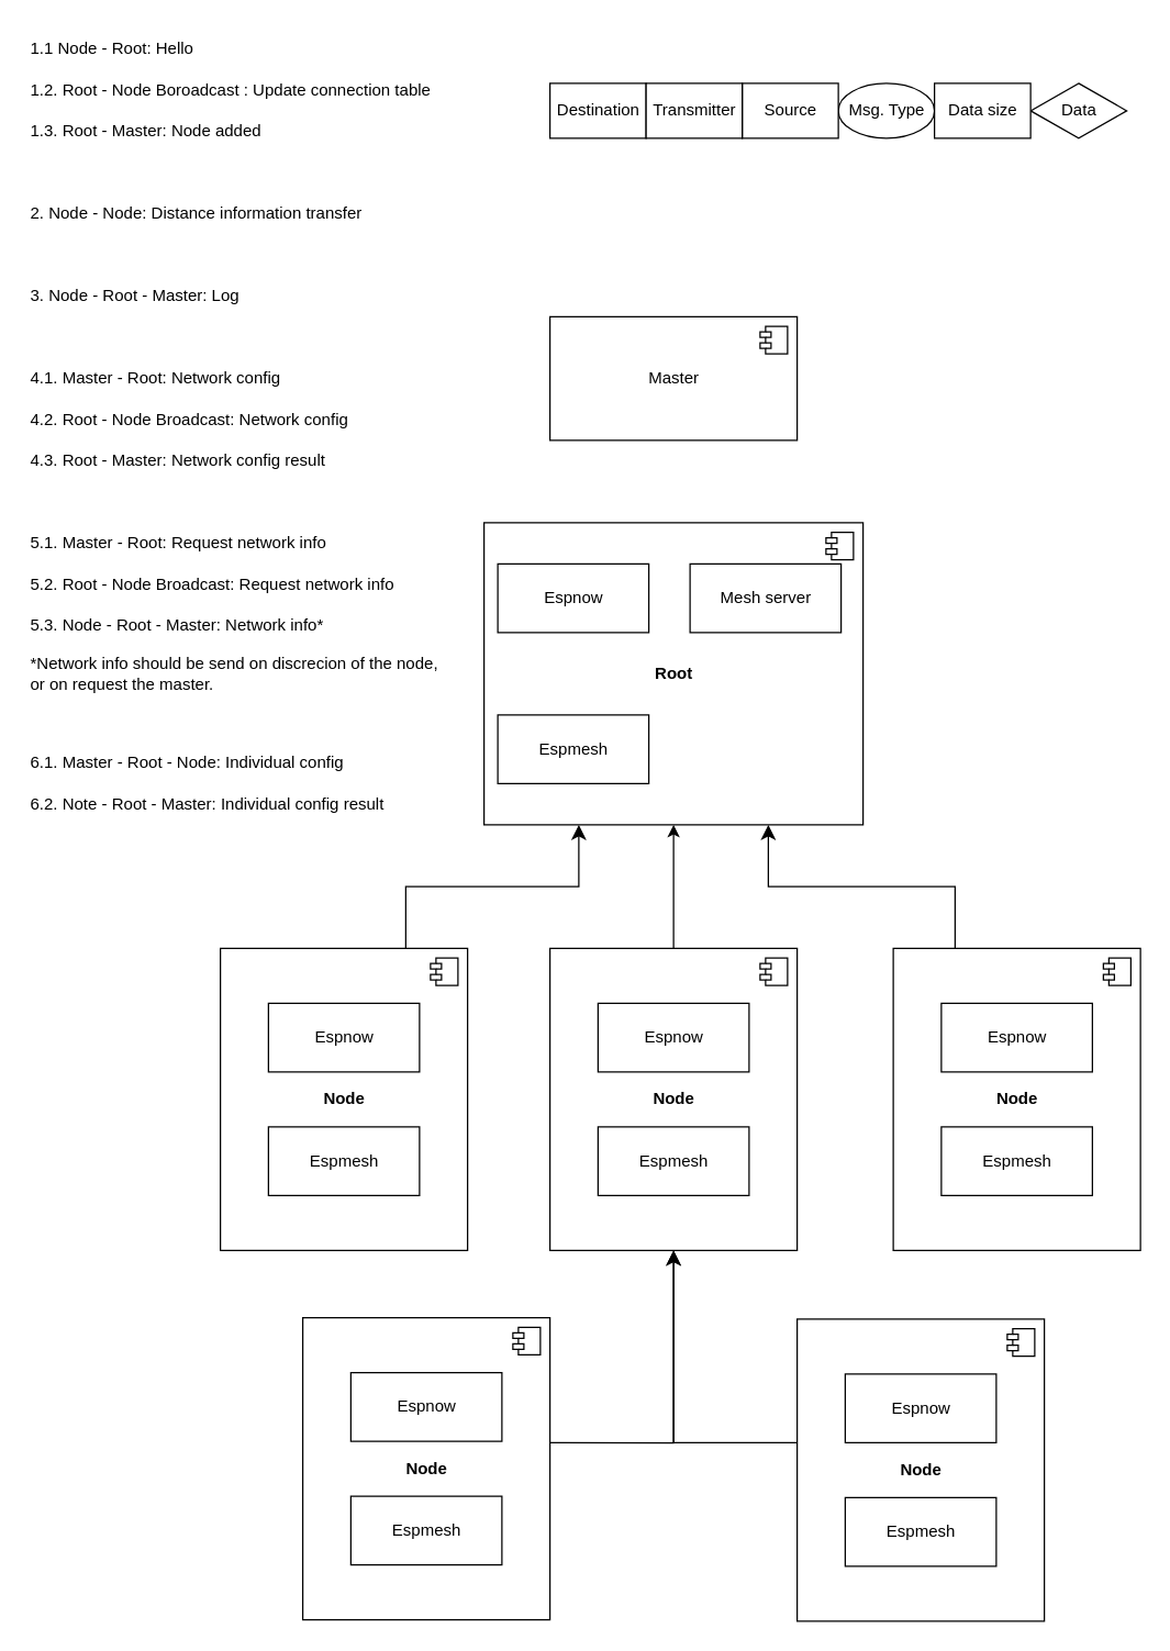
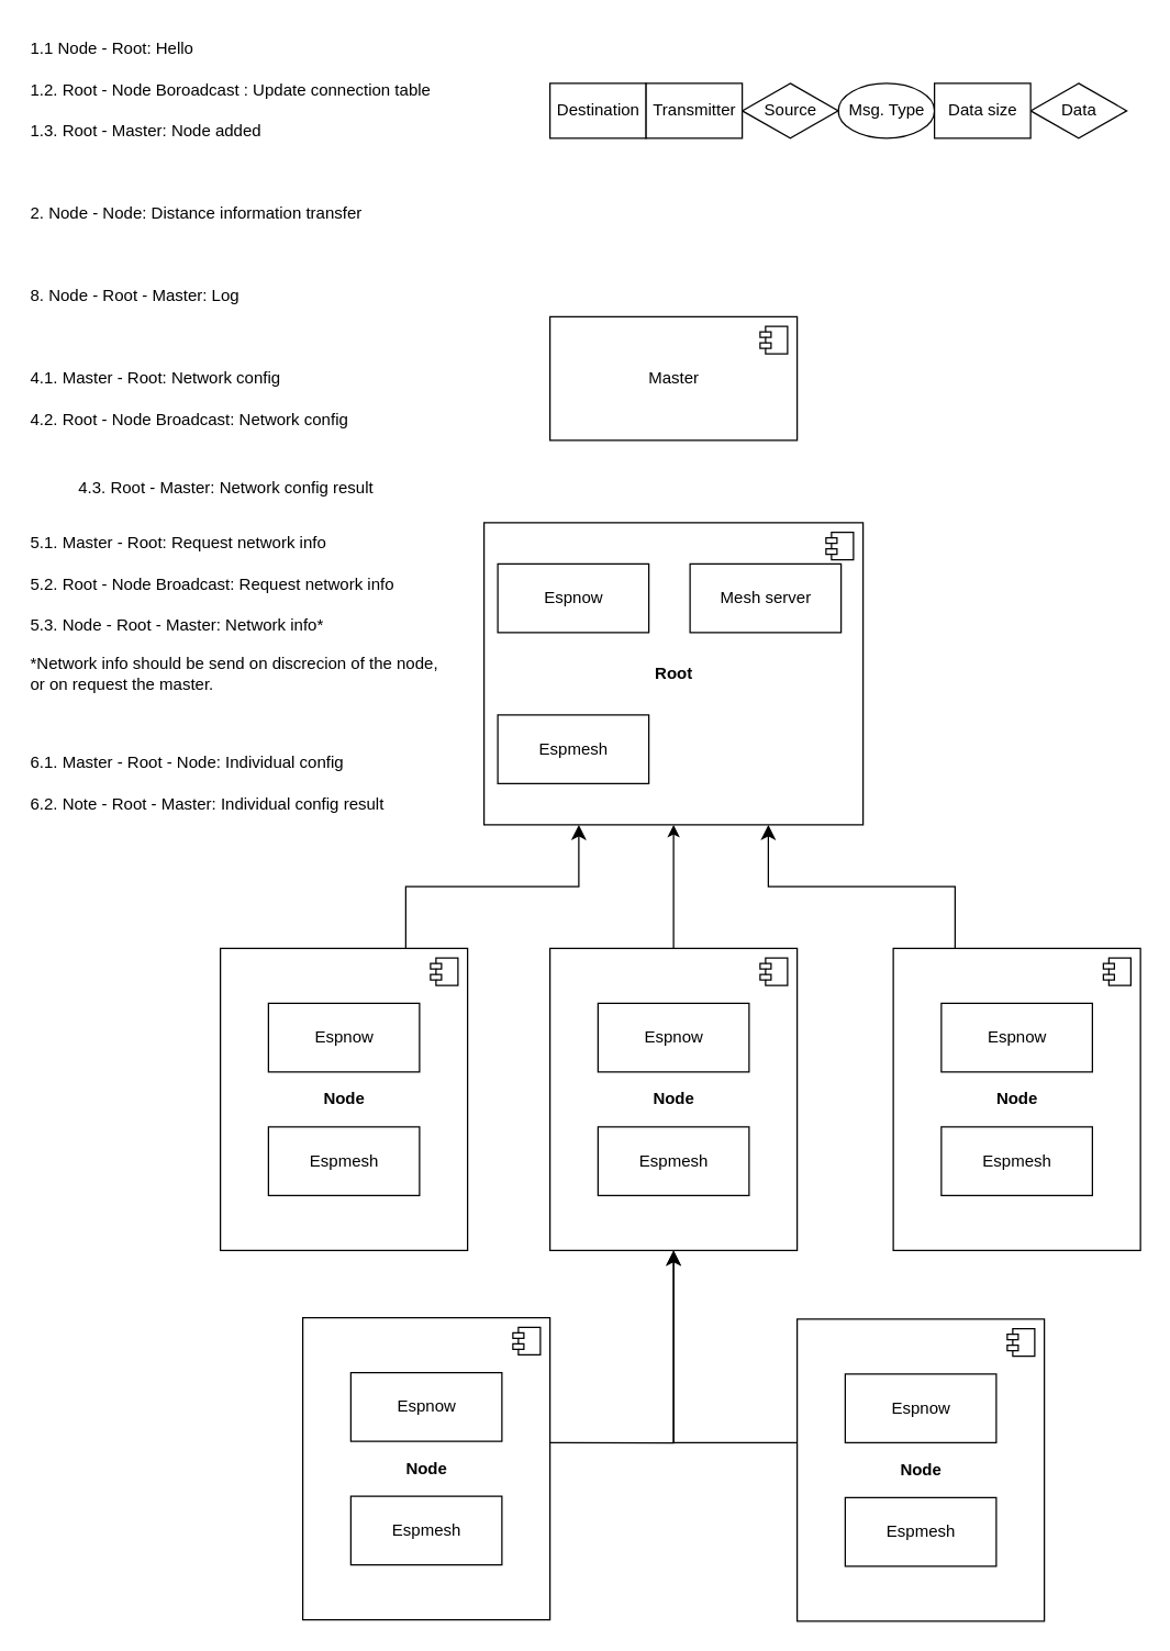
  <mxCell id="0" />
  <mxCell id="1" parent="0" />
  <mxCell id="2" value="" style="group" parent="1" vertex="1" connectable="0"><mxGeometry x="160" y="690" width="180" height="220" as="geometry" /></mxCell>
  <mxCell id="3" value="&lt;b&gt;Node&lt;/b&gt;" style="html=1;dropTarget=0;" parent="2" vertex="1"><mxGeometry width="180" height="220" as="geometry" /></mxCell>
  <mxCell id="4" value="" style="shape=module;jettyWidth=8;jettyHeight=4;" parent="3" vertex="1"><mxGeometry x="1" width="20" height="20" relative="1" as="geometry"><mxPoint x="-27" y="7" as="offset" /></mxGeometry></mxCell>
  <mxCell id="5" value="Espnow" style="html=1;" parent="2" vertex="1"><mxGeometry x="35" y="40" width="110" height="50" as="geometry" /></mxCell>
  <mxCell id="6" value="Espmesh" style="html=1;" parent="2" vertex="1"><mxGeometry x="35" y="130" width="110" height="50" as="geometry" /></mxCell>
  <mxCell id="7" value="" style="group" parent="1" vertex="1" connectable="0"><mxGeometry x="400" y="690" width="180" height="220" as="geometry" /></mxCell>
  <mxCell id="8" value="&lt;b&gt;Node&lt;/b&gt;" style="html=1;dropTarget=0;" parent="7" vertex="1"><mxGeometry width="180" height="220" as="geometry" /></mxCell>
  <mxCell id="9" value="" style="shape=module;jettyWidth=8;jettyHeight=4;" parent="8" vertex="1"><mxGeometry x="1" width="20" height="20" relative="1" as="geometry"><mxPoint x="-27" y="7" as="offset" /></mxGeometry></mxCell>
  <mxCell id="10" value="Espnow" style="html=1;" parent="7" vertex="1"><mxGeometry x="35" y="40" width="110" height="50" as="geometry" /></mxCell>
  <mxCell id="11" value="Espmesh" style="html=1;" parent="7" vertex="1"><mxGeometry x="35" y="130" width="110" height="50" as="geometry" /></mxCell>
  <mxCell id="12" value="" style="group" parent="1" vertex="1" connectable="0"><mxGeometry x="650" y="690" width="180" height="220" as="geometry" /></mxCell>
  <mxCell id="13" value="&lt;b&gt;Node&lt;/b&gt;" style="html=1;dropTarget=0;" parent="12" vertex="1"><mxGeometry width="180" height="220" as="geometry" /></mxCell>
  <mxCell id="14" value="" style="shape=module;jettyWidth=8;jettyHeight=4;" parent="13" vertex="1"><mxGeometry x="1" width="20" height="20" relative="1" as="geometry"><mxPoint x="-27" y="7" as="offset" /></mxGeometry></mxCell>
  <mxCell id="15" value="Espnow" style="html=1;" parent="12" vertex="1"><mxGeometry x="35" y="40" width="110" height="50" as="geometry" /></mxCell>
  <mxCell id="16" value="Espmesh" style="html=1;" parent="12" vertex="1"><mxGeometry x="35" y="130" width="110" height="50" as="geometry" /></mxCell>
  <mxCell id="17" value="" style="group" parent="1" vertex="1" connectable="0"><mxGeometry x="220" y="959" width="180" height="220" as="geometry" /></mxCell>
  <mxCell id="18" value="&lt;b&gt;Node&lt;/b&gt;" style="html=1;dropTarget=0;" parent="17" vertex="1"><mxGeometry width="180" height="220" as="geometry" /></mxCell>
  <mxCell id="19" value="" style="shape=module;jettyWidth=8;jettyHeight=4;" parent="18" vertex="1"><mxGeometry x="1" width="20" height="20" relative="1" as="geometry"><mxPoint x="-27" y="7" as="offset" /></mxGeometry></mxCell>
  <mxCell id="20" value="Espnow" style="html=1;" parent="17" vertex="1"><mxGeometry x="35" y="40" width="110" height="50" as="geometry" /></mxCell>
  <mxCell id="21" value="Espmesh" style="html=1;" parent="17" vertex="1"><mxGeometry x="35" y="130" width="110" height="50" as="geometry" /></mxCell>
  <mxCell id="22" value="" style="group" parent="1" vertex="1" connectable="0"><mxGeometry x="580" y="960" width="180" height="220" as="geometry" /></mxCell>
  <mxCell id="23" value="&lt;b&gt;Node&lt;/b&gt;" style="html=1;dropTarget=0;" parent="22" vertex="1"><mxGeometry width="180" height="220" as="geometry" /></mxCell>
  <mxCell id="24" value="" style="shape=module;jettyWidth=8;jettyHeight=4;" parent="23" vertex="1"><mxGeometry x="1" width="20" height="20" relative="1" as="geometry"><mxPoint x="-27" y="7" as="offset" /></mxGeometry></mxCell>
  <mxCell id="25" value="Espnow" style="html=1;" parent="22" vertex="1"><mxGeometry x="35" y="40" width="110" height="50" as="geometry" /></mxCell>
  <mxCell id="26" value="Espmesh" style="html=1;" parent="22" vertex="1"><mxGeometry x="35" y="130" width="110" height="50" as="geometry" /></mxCell>
  <mxCell id="27" value="" style="group" parent="1" vertex="1" connectable="0"><mxGeometry x="352" y="380" width="276" height="220" as="geometry" /></mxCell>
  <mxCell id="28" value="&lt;b&gt;Root&lt;/b&gt;" style="html=1;dropTarget=0;" parent="27" vertex="1"><mxGeometry width="276" height="220" as="geometry" /></mxCell>
  <mxCell id="29" value="" style="shape=module;jettyWidth=8;jettyHeight=4;" parent="28" vertex="1"><mxGeometry x="1" width="20" height="20" relative="1" as="geometry"><mxPoint x="-27" y="7" as="offset" /></mxGeometry></mxCell>
  <mxCell id="30" value="Espnow" style="html=1;" parent="27" vertex="1"><mxGeometry x="10" y="30" width="110" height="50" as="geometry" /></mxCell>
  <mxCell id="31" value="Espmesh" style="html=1;" parent="27" vertex="1"><mxGeometry x="10" y="140" width="110" height="50" as="geometry" /></mxCell>
  <mxCell id="32" value="Mesh server" style="html=1;" parent="27" vertex="1"><mxGeometry x="150" y="30" width="110" height="50" as="geometry" /></mxCell>
  <mxCell id="33" value="Master" style="html=1;dropTarget=0;" parent="1" vertex="1"><mxGeometry x="400" y="230" width="180" height="90" as="geometry" /></mxCell>
  <mxCell id="34" value="" style="shape=module;jettyWidth=8;jettyHeight=4;" parent="33" vertex="1"><mxGeometry x="1" width="20" height="20" relative="1" as="geometry"><mxPoint x="-27" y="7" as="offset" /></mxGeometry></mxCell>
  <mxCell id="35" value="" style="edgeStyle=segmentEdgeStyle;endArrow=classic;html=1;curved=0;rounded=0;endSize=8;startSize=8;exitX=1;exitY=0.414;exitDx=0;exitDy=0;exitPerimeter=0;entryX=0.5;entryY=1;entryDx=0;entryDy=0;" parent="1" source="18" edge="1"><mxGeometry width="50" height="50" relative="1" as="geometry"><mxPoint x="400.54" y="1050.42" as="sourcePoint" /><mxPoint x="490" y="910" as="targetPoint" /><Array as="points"><mxPoint x="490" y="1050" /></Array></mxGeometry></mxCell>
  <mxCell id="36" value="" style="edgeStyle=segmentEdgeStyle;endArrow=classic;html=1;curved=0;rounded=0;endSize=8;startSize=8;exitX=0;exitY=0.409;exitDx=0;exitDy=0;exitPerimeter=0;entryX=0.5;entryY=1;entryDx=0;entryDy=0;" parent="1" source="23" target="8" edge="1"><mxGeometry width="50" height="50" relative="1" as="geometry"><mxPoint x="409.1" y="1065.7" as="sourcePoint" /><mxPoint x="460" y="1020" as="targetPoint" /><Array as="points"><mxPoint x="490" y="1050" /></Array></mxGeometry></mxCell>
  <mxCell id="37" value="" style="edgeStyle=elbowEdgeStyle;elbow=vertical;endArrow=classic;html=1;curved=0;rounded=0;endSize=8;startSize=8;exitX=0.75;exitY=0;exitDx=0;exitDy=0;entryX=0.25;entryY=1;entryDx=0;entryDy=0;" parent="1" source="3" target="28" edge="1"><mxGeometry width="50" height="50" relative="1" as="geometry"><mxPoint x="310" y="675" as="sourcePoint" /><mxPoint x="360" y="625" as="targetPoint" /></mxGeometry></mxCell>
  <mxCell id="38" value="" style="edgeStyle=elbowEdgeStyle;elbow=vertical;endArrow=classic;html=1;curved=0;rounded=0;endSize=8;startSize=8;entryX=0.75;entryY=1;entryDx=0;entryDy=0;exitX=0.25;exitY=0;exitDx=0;exitDy=0;" parent="1" source="13" target="28" edge="1"><mxGeometry width="50" height="50" relative="1" as="geometry"><mxPoint x="250" y="630" as="sourcePoint" /><mxPoint x="300" y="580" as="targetPoint" /></mxGeometry></mxCell>
  <mxCell id="39" value="" style="endArrow=classic;html=1;entryX=0.5;entryY=1;entryDx=0;entryDy=0;exitX=0.5;exitY=0;exitDx=0;exitDy=0;" parent="1" source="8" target="28" edge="1"><mxGeometry width="50" height="50" relative="1" as="geometry"><mxPoint x="270" y="650" as="sourcePoint" /><mxPoint x="320" y="600" as="targetPoint" /></mxGeometry></mxCell>
  <mxCell id="40" value="1.1 Node - Root: Hello" style="text;html=1;align=left;verticalAlign=middle;resizable=0;points=[];autosize=1;strokeColor=none;fillColor=none;" parent="1" vertex="1"><mxGeometry x="20" width="140" height="30" as="geometry" y="20" /></mxCell>
  <mxCell id="41" value="1.2. Root - Node&amp;nbsp;Boroadcast : Update connection table" style="text;html=1;align=left;verticalAlign=middle;resizable=0;points=[];autosize=1;strokeColor=none;fillColor=none;" parent="1" vertex="1"><mxGeometry x="20" y="50" width="320" height="30" as="geometry" /></mxCell>
  <mxCell id="42" value="2. Node - Node: Distance information transfer" style="text;html=1;align=left;verticalAlign=middle;resizable=0;points=[];autosize=1;strokeColor=none;fillColor=none;" parent="1" vertex="1"><mxGeometry x="20" y="140" width="260" height="30" as="geometry" /></mxCell>
  <mxCell id="43" value="4.1. Master - Root: Network config" style="text;html=1;align=left;verticalAlign=middle;resizable=0;points=[];autosize=1;strokeColor=none;fillColor=none;" parent="1" vertex="1"><mxGeometry x="20" y="260" width="210" height="30" as="geometry" /></mxCell>
  <mxCell id="44" value="4.2. Root - Node Broadcast: Network config" style="text;html=1;align=left;verticalAlign=middle;resizable=0;points=[];autosize=1;strokeColor=none;fillColor=none;" parent="1" vertex="1"><mxGeometry x="20" y="290" width="250" height="30" as="geometry" /></mxCell>
- <mxCell id="45" value="4.3. Root - Master: Network config result" style="text;html=1;align=left;verticalAlign=middle;resizable=0;points=[];autosize=1;strokeColor=none;fillColor=none;" parent="1" vertex="1"><mxGeometry x="20" y="320" width="240" height="30" as="geometry" /></mxCell>
- <mxCell id="46" value="3. Node - Root - Master: Log" style="text;html=1;align=left;verticalAlign=middle;resizable=0;points=[];autosize=1;strokeColor=none;fillColor=none;" parent="1" vertex="1"><mxGeometry x="20" y="200" width="180" height="30" as="geometry" /></mxCell>
+ <mxCell id="45" value="4.3. Root - Master: Network config result" style="text;html=1;align=left;verticalAlign=middle;resizable=0;points=[];autosize=1;strokeColor=none;fillColor=none;" parent="1" vertex="1"><mxGeometry x="55" y="340" width="240" height="30" as="geometry" /></mxCell>
+ <mxCell id="46" value="8. Node - Root - Master: Log" style="text;html=1;align=left;verticalAlign=middle;resizable=0;points=[];autosize=1;strokeColor=none;fillColor=none;" parent="1" vertex="1"><mxGeometry x="20" y="200" width="180" height="30" as="geometry" /></mxCell>
  <mxCell id="47" value="5.1. Master - Root: Request network info" style="text;html=1;align=left;verticalAlign=middle;resizable=0;points=[];autosize=1;strokeColor=none;fillColor=none;" parent="1" vertex="1"><mxGeometry x="20" y="380" width="240" height="30" as="geometry" /></mxCell>
  <mxCell id="48" value="5.2. Root - Node Broadcast: Request network info" style="text;html=1;align=left;verticalAlign=middle;resizable=0;points=[];autosize=1;strokeColor=none;fillColor=none;" parent="1" vertex="1"><mxGeometry x="20" y="410" width="290" height="30" as="geometry" /></mxCell>
  <mxCell id="49" value="5.3. Node - Root - Master: Network info*" style="text;html=1;align=left;verticalAlign=middle;resizable=0;points=[];autosize=1;strokeColor=none;fillColor=none;" parent="1" vertex="1"><mxGeometry x="20" y="440" width="240" height="30" as="geometry" /></mxCell>
  <mxCell id="50" value="*Network info should be send on discrecion of the node,&lt;br&gt;or on request the master." style="text;html=1;align=left;verticalAlign=middle;resizable=0;points=[];autosize=1;strokeColor=none;fillColor=none;" parent="1" vertex="1"><mxGeometry x="20" y="470" width="320" height="40" as="geometry" /></mxCell>
  <mxCell id="51" value="6.1. Master - Root - Node: Individual config" style="text;html=1;align=left;verticalAlign=middle;resizable=0;points=[];autosize=1;strokeColor=none;fillColor=none;" parent="1" vertex="1"><mxGeometry x="20" y="540" width="250" height="30" as="geometry" /></mxCell>
  <mxCell id="52" value="6.2. Note - Root - Master: Individual config result" style="text;html=1;align=left;verticalAlign=middle;resizable=0;points=[];autosize=1;strokeColor=none;fillColor=none;" parent="1" vertex="1"><mxGeometry x="20" y="570" width="280" height="30" as="geometry" /></mxCell>
  <mxCell id="53" value="1.3. Root - Master: Node added" style="text;html=1;align=left;verticalAlign=middle;resizable=0;points=[];autosize=1;strokeColor=none;fillColor=none;" parent="1" vertex="1"><mxGeometry x="20" y="80" width="190" height="30" as="geometry" /></mxCell>
  <mxCell id="54" value="Destination" style="html=1;" parent="1" vertex="1"><mxGeometry x="400" y="60" width="70" height="40" as="geometry" /></mxCell>
  <mxCell id="55" value="Msg. Type" style="ellipse;html=1;" parent="1" vertex="1"><mxGeometry x="610" y="60" width="70" height="40" as="geometry" /></mxCell>
- <mxCell id="56" value="Source" style="html=1;" parent="1" vertex="1"><mxGeometry x="540" y="60" width="70" height="40" as="geometry" /></mxCell>
+ <mxCell id="56" value="Source" style="rhombus;html=1;" parent="1" vertex="1"><mxGeometry x="540" y="60" width="70" height="40" as="geometry" /></mxCell>
  <mxCell id="57" value="Data" style="rhombus;html=1;" parent="1" vertex="1"><mxGeometry x="750" y="60" width="70" height="40" as="geometry" /></mxCell>
  <mxCell id="58" value="Data size" style="html=1;" parent="1" vertex="1"><mxGeometry x="680" y="60" width="70" height="40" as="geometry" /></mxCell>
  <mxCell id="59" value="Transmitter" style="html=1;" vertex="1" parent="1"><mxGeometry x="470" y="60" width="70" height="40" as="geometry" /></mxCell>
